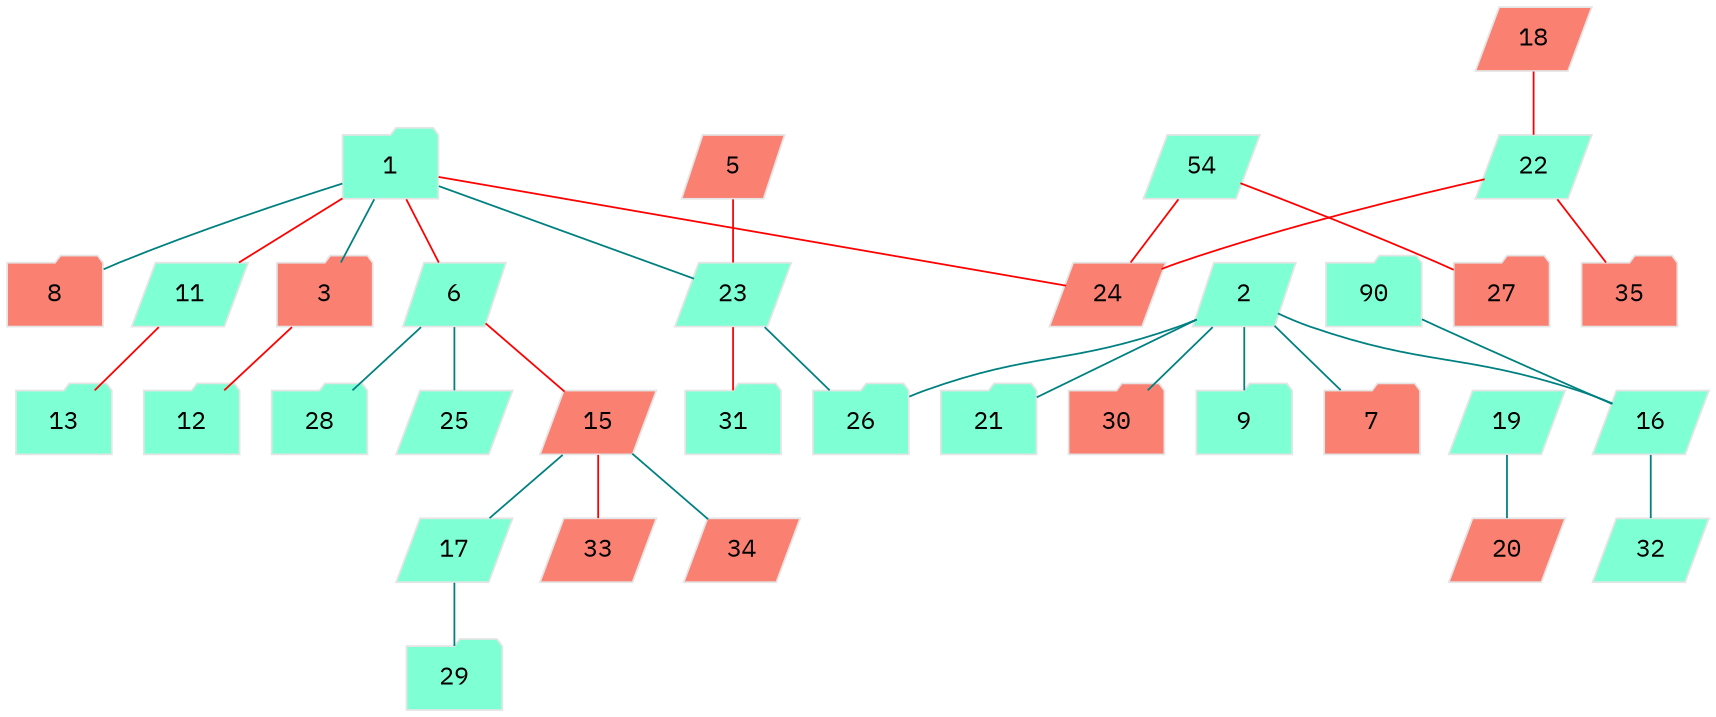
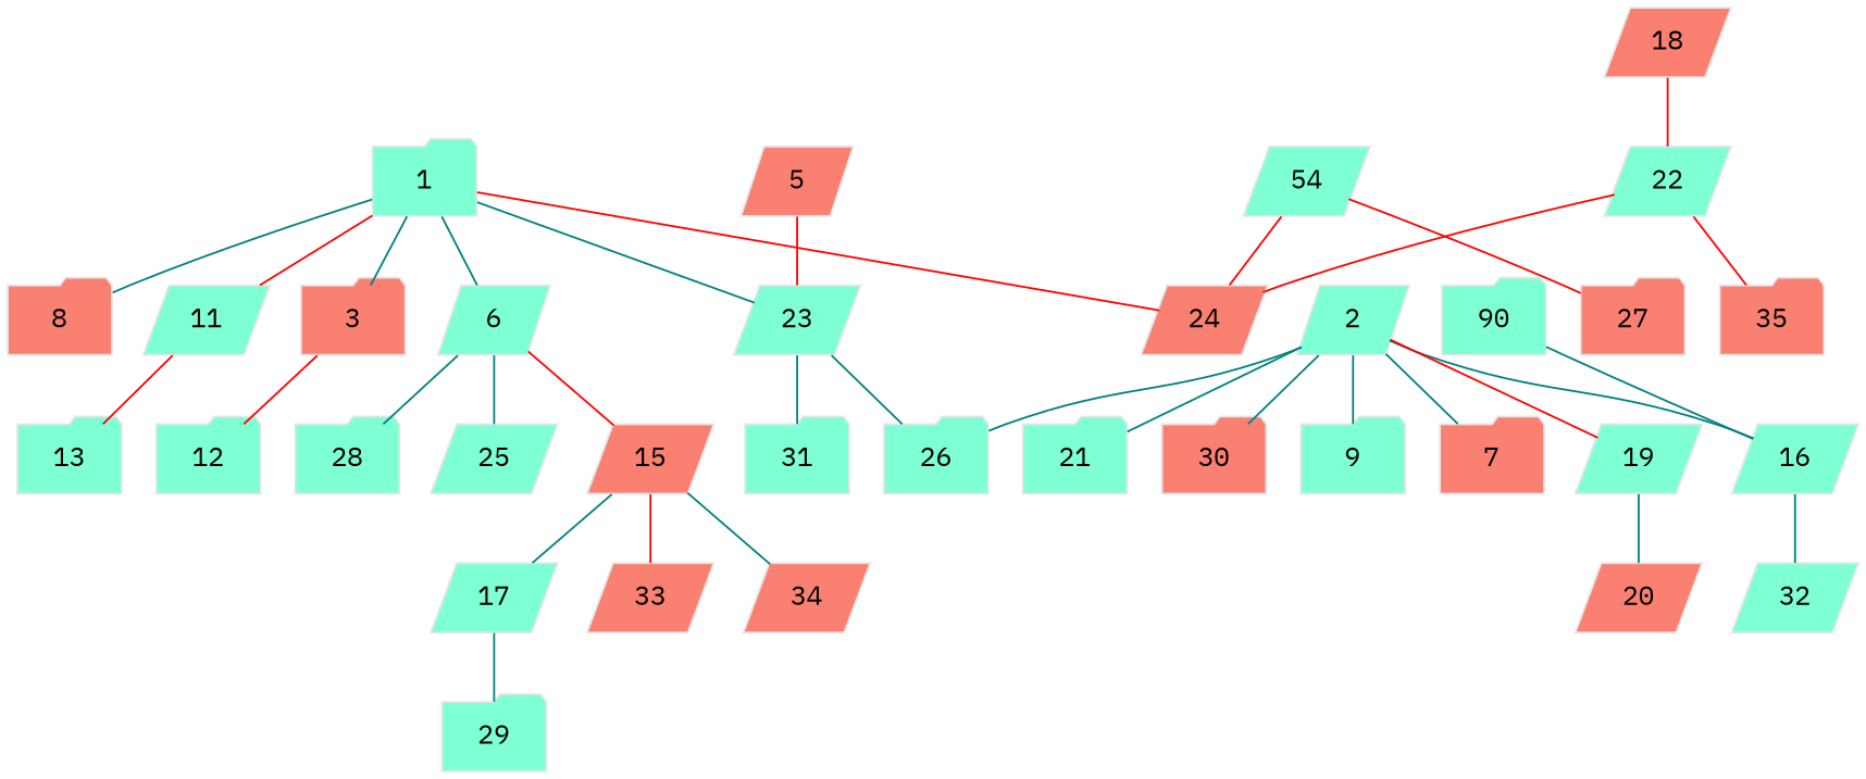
  graph {
    fontname="IBM Plex Mono"
    node [color=gray90 fillcolor=aquamarine fontname="IBM Plex Mono" shape=parallelogram style=filled]
    edge [color=teal fontname="IBM Plex Mono" weight=1.0]
    1 [shape=folder]
    3 [fillcolor=salmon shape=folder]
    6
    8 [fillcolor=salmon shape=folder]
    11
    23
    24 [fillcolor=salmon]
    12 [shape=folder]
    25
    15 [fillcolor=salmon]
    28 [shape=folder]
    13 [shape=folder]
    26 [shape=folder]
    31 [shape=folder]
    7 [fillcolor=salmon shape=folder]
    2
    9 [shape=folder]
    16
    19
    21 [shape=folder]
    30 [fillcolor=salmon shape=folder]
    32
    20 [fillcolor=salmon]
    5 [fillcolor=salmon]
    17
    33 [fillcolor=salmon]
    34 [fillcolor=salmon]
    n28 [label=90 shape=folder]
    n29 [label=54]
    27 [fillcolor=salmon shape=folder]
    29 [shape=folder]
    18 [fillcolor=salmon]
    22
    35 [fillcolor=salmon shape=folder]
    1 -- 3
-   1 -- 6 [color=red]
+   1 -- 6
    1 -- 8
    1 -- 11 [color=red]
    1 -- 23
    1 -- 24 [color=red]
    3 -- 12 [color=red]
    6 -- 25
    6 -- 15 [color=red]
    6 -- 28
    11 -- 13 [color=red]
    23 -- 26
-   23 -- 31 [color=red]
+   23 -- 31
    15 -- 17
    15 -- 33 [color=red]
    15 -- 34
    2 -- 26
    2 -- 7
    2 -- 9
    2 -- 16
+   2 -- 19 [color=red]
    2 -- 21
    2 -- 30
    16 -- 32
    19 -- 20
    5 -- 23 [color=red]
    17 -- 29
    n28 -- 16
    n29 -- 24 [color=red]
    n29 -- 27 [color=red]
    18 -- 22 [color=red]
    22 -- 24 [color=red]
    22 -- 35 [color=red]
  }
